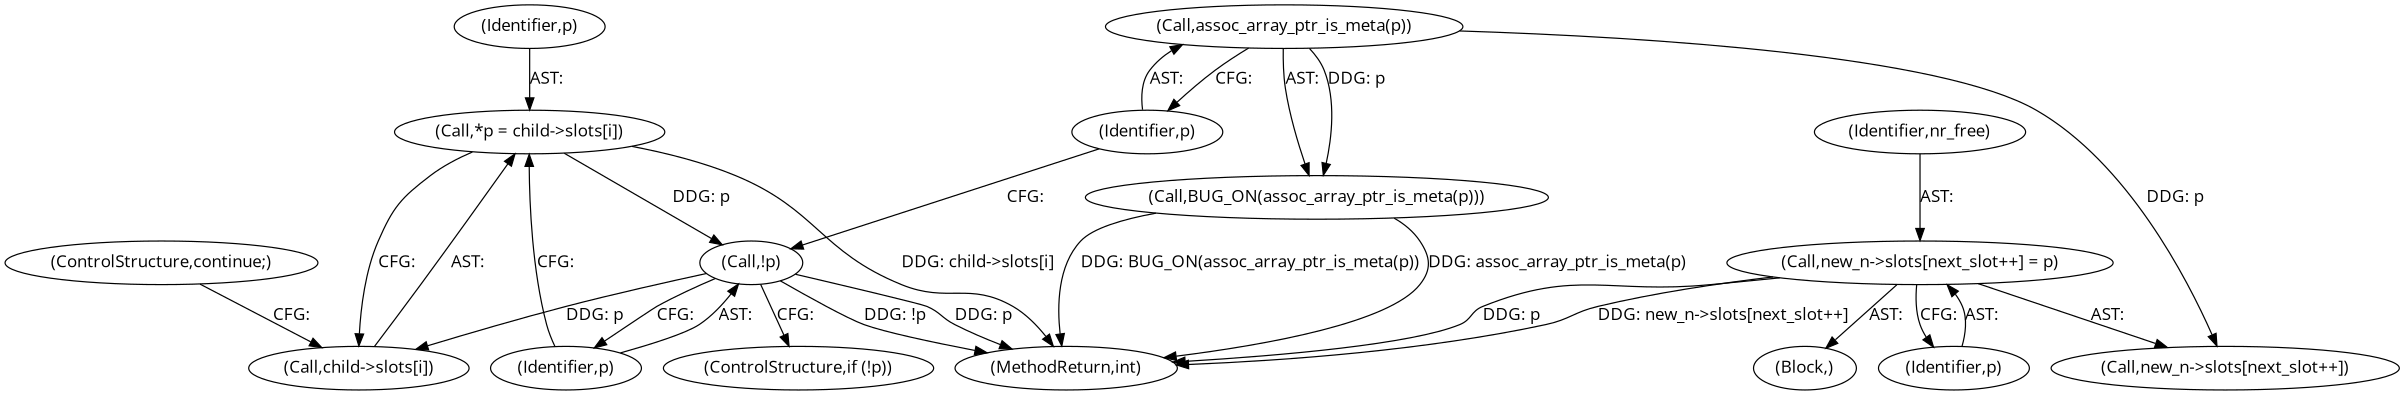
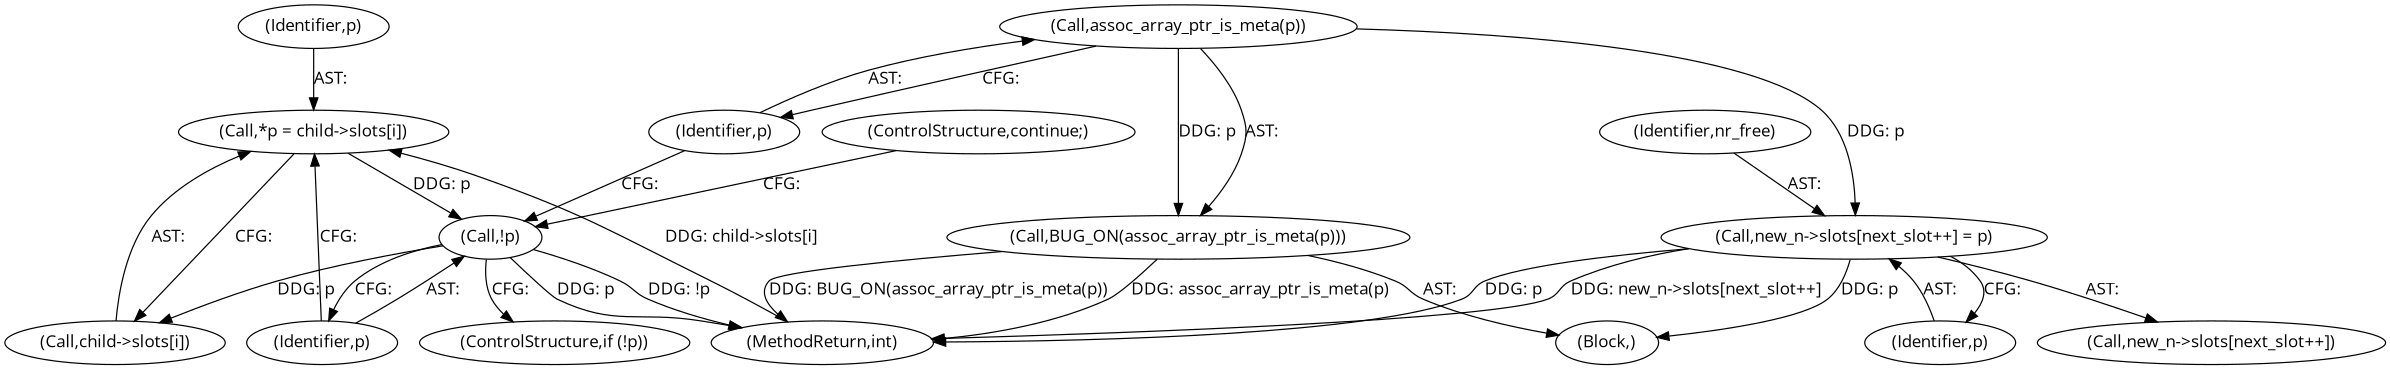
  digraph {
    fontname="Open Sans"
    node [fontname="Open Sans"]
    edge [fontname="Open Sans"]
    n1 [label="(Call,*p = child->slots[i])"]
    n2 [label="(Call,!p)"]
    n3 [label="(MethodReturn,int)"]
    n4 [label="(Call,child->slots[i])"]
    n5 [label="(ControlStructure,if (!p))"]
    n6 [label="(Identifier,p)"]
    n7 [label="(Block,)"]
    n8 [label="(Call,assoc_array_ptr_is_meta(p))"]
    n9 [label="(Call,BUG_ON(assoc_array_ptr_is_meta(p)))"]
    n10 [label="(Call,new_n->slots[next_slot++] = p)"]
    n11 [label="(Identifier,p)"]
    n12 [label="(Identifier,p)"]
    n13 [label="(Call,new_n->slots[next_slot++])"]
    n14 [label="(Identifier,p)"]
    n15 [label="(ControlStructure,continue;)"]
    n16 [label="(Identifier,nr_free)"]
    n1 -> n2 [label="DDG: p"]
-   n1 -> n3 [label="DDG: child->slots[i]"]
+   n3 -> n1 [label="DDG: child->slots[i]"]
    n1 -> n4 [label="CFG: "]
    n2 -> n3 [label="DDG: !p"]
    n2 -> n3 [label="DDG: p"]
    n2 -> n4 [label="DDG: p"]
    n2 -> n5 [label="CFG: "]
    n2 -> n6 [label="CFG: "]
    n4 -> n1 [label="AST: "]
    n6 -> n1 [label="CFG: "]
    n6 -> n2 [label="AST: "]
    n8 -> n9 [label="AST: "]
    n8 -> n9 [label="DDG: p"]
-   n8 -> n13 [label="DDG: p"]
+   n8 -> n10 [label="DDG: p"]
    n8 -> n11 [label="CFG: "]
    n9 -> n3 [label="DDG: BUG_ON(assoc_array_ptr_is_meta(p))"]
    n9 -> n3 [label="DDG: assoc_array_ptr_is_meta(p)"]
+   n9 -> n7 [label="AST: "]
    n10 -> n3 [label="DDG: new_n->slots[next_slot++]"]
    n10 -> n3 [label="DDG: p"]
-   n10 -> n7 [label="AST: "]
+   n10 -> n7 [label="DDG: p"]
    n10 -> n12 [label="CFG: "]
    n10 -> n13 [label="AST: "]
    n11 -> n2 [label="CFG: "]
    n11 -> n8 [label="AST: "]
    n12 -> n10 [label="AST: "]
    n14 -> n1 [label="AST: "]
-   n15 -> n4 [label="CFG: "]
+   n15 -> n2 [label="CFG: "]
    n16 -> n10 [label="AST: "]
  }
